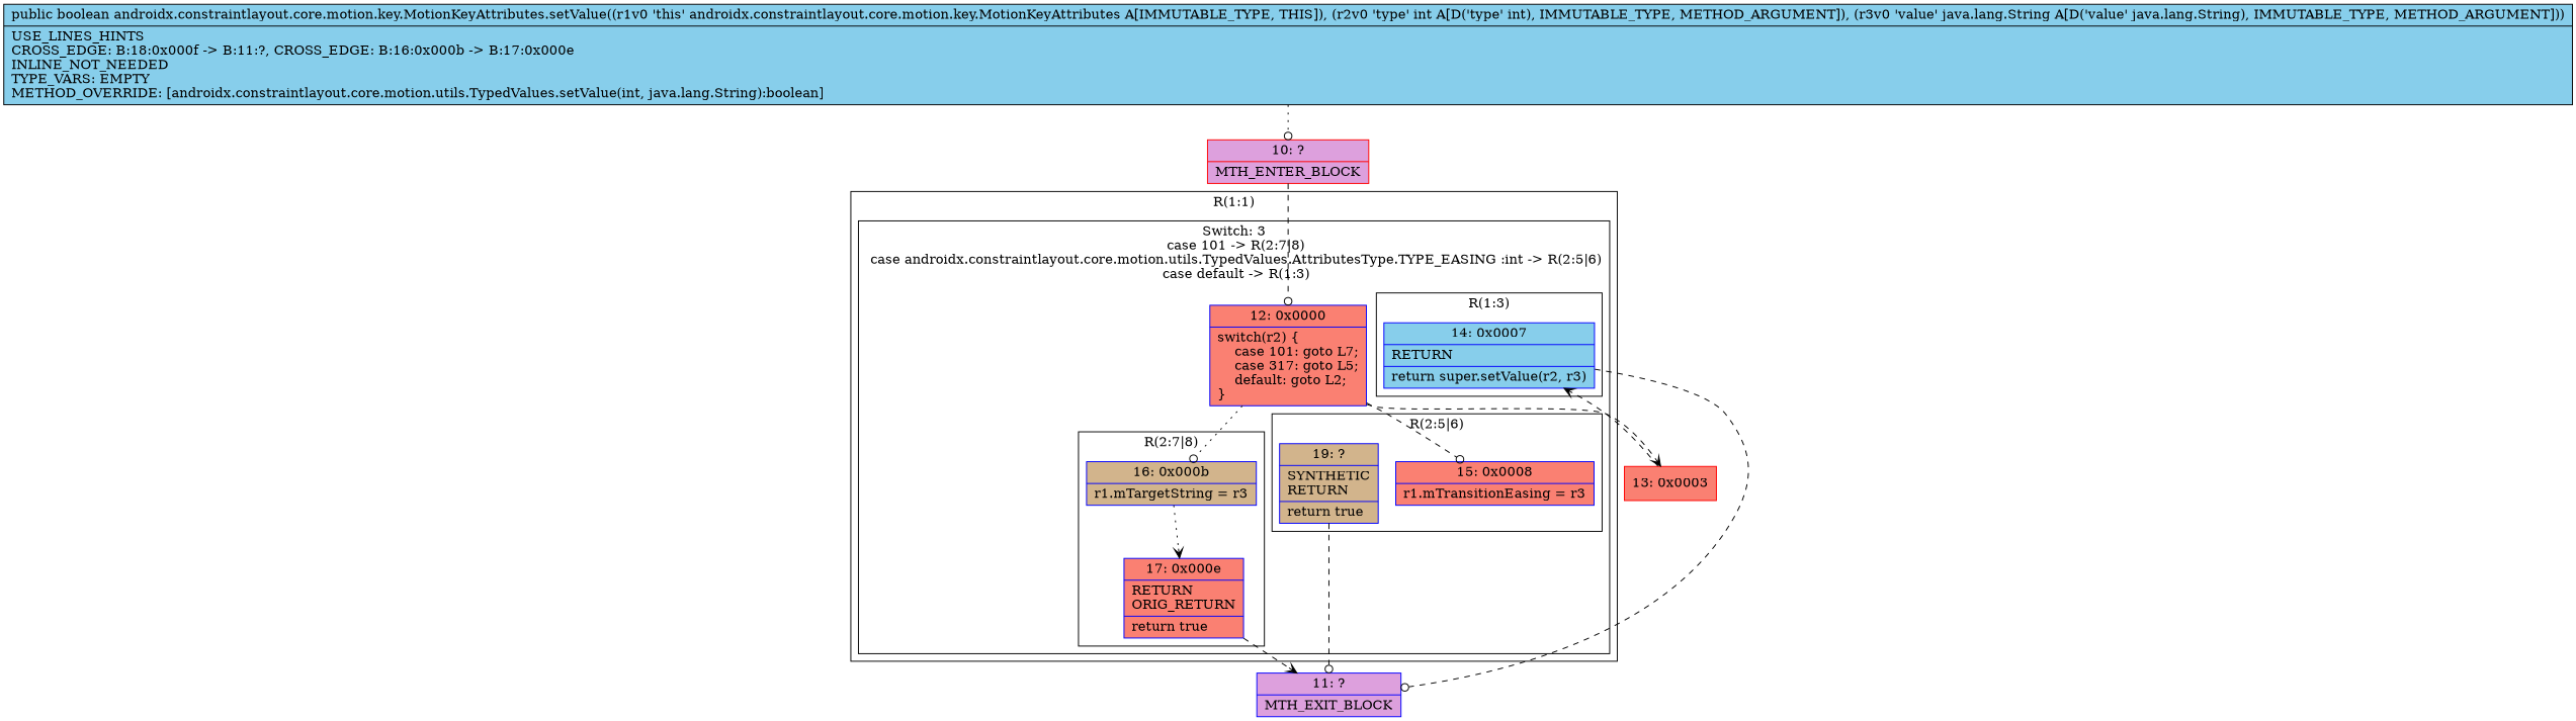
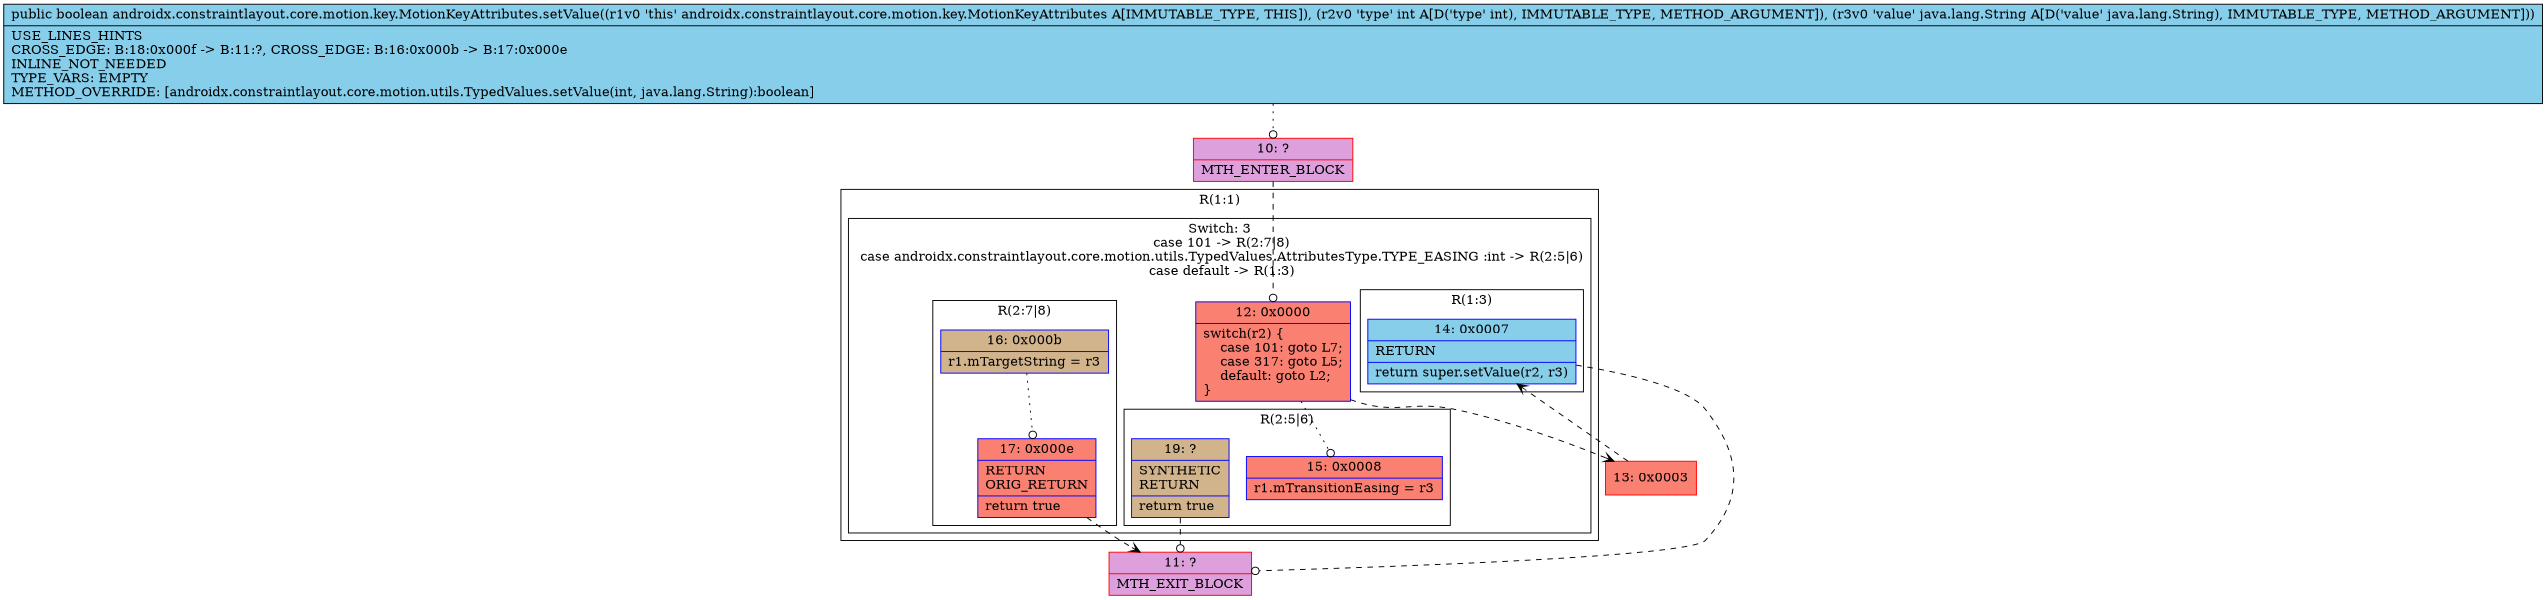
  digraph {
    node [color=blue fillcolor=salmon shape=record style=filled]
    edge [arrowhead=odot style=dashed]
    n1 [fillcolor=tan label="{16\:\ 0x000b|r1.mTargetString = r3\l}"]
    n2 [label="{17\:\ 0x000e|RETURN\lORIG_RETURN\l|return true\l}"]
    n3 [label="{15\:\ 0x0008|r1.mTransitionEasing = r3\l}"]
    n4 [fillcolor=tan label="{19\:\ ?|SYNTHETIC\lRETURN\l|return true\l}"]
    n5 [fillcolor=skyblue label="{14\:\ 0x0007|RETURN\l|return super.setValue(r2, r3)\l}"]
    n6 [label="{12\:\ 0x0000|switch(r2) \{\l    case 101: goto L7;\l    case 317: goto L5;\l    default: goto L2;\l\}\l}"]
-   n7 [fillcolor=plum label="{11\:\ ?|MTH_EXIT_BLOCK\l}"]
+   n7 [color=red fillcolor=plum label="{11\:\ ?|MTH_EXIT_BLOCK\l}"]
    n8 [color=red label="{13\:\ 0x0003}"]
    n9 [color=red fillcolor=plum label="{10\:\ ?|MTH_ENTER_BLOCK\l}"]
    n10 [fillcolor=skyblue label="{public boolean androidx.constraintlayout.core.motion.key.MotionKeyAttributes.setValue((r1v0 'this' androidx.constraintlayout.core.motion.key.MotionKeyAttributes A[IMMUTABLE_TYPE, THIS]), (r2v0 'type' int A[D('type' int), IMMUTABLE_TYPE, METHOD_ARGUMENT]), (r3v0 'value' java.lang.String A[D('value' java.lang.String), IMMUTABLE_TYPE, METHOD_ARGUMENT]))  | USE_LINES_HINTS\lCROSS_EDGE: B:18:0x000f \-\> B:11:?, CROSS_EDGE: B:16:0x000b \-\> B:17:0x000e\lINLINE_NOT_NEEDED\lTYPE_VARS: EMPTY\lMETHOD_OVERRIDE: [androidx.constraintlayout.core.motion.utils.TypedValues.setValue(int, java.lang.String):boolean]\l}" color=""]
    subgraph cluster_1 {
      label="R(1:1)"
      subgraph cluster_2 {
        label="Switch: 3\n case 101 -> R(2:7|8)\n case androidx.constraintlayout.core.motion.utils.TypedValues.AttributesType.TYPE_EASING :int -> R(2:5|6)\n case default -> R(1:3)"
        n6
        subgraph cluster_3 {
          label="R(2:7|8)"
          n1
          n2
        }
        subgraph cluster_4 {
          label="R(2:5|6)"
          n3
          n4
        }
        subgraph cluster_5 {
          label="R(1:3)"
          n5
        }
      }
    }
-   n1 -> n2 [arrowhead=vee style=dotted]
+   n1 -> n2 [style=dotted]
    n2 -> n7 [arrowhead=vee]
    n4 -> n7
    n5 -> n7
-   n6 -> n1 [style=dotted]
-   n6 -> n3
+   n6 -> n3 [style=dotted]
    n6 -> n8 [arrowhead=vee]
    n8 -> n5 [arrowhead=vee]
    n9 -> n6
    n10 -> n9 [style=dotted]
  }
